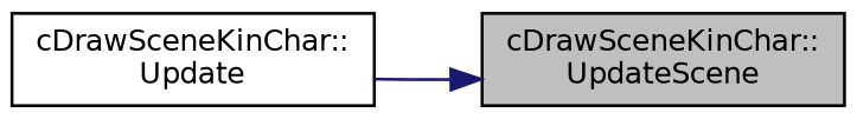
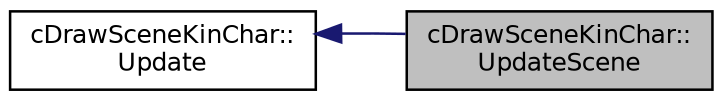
  digraph {
    rankdir=RL
    node [color=black fontname=Helvetica fontsize=10 shape=record style=filled]
    n1 [fillcolor=grey75 fontcolor=black height=0.2 label="cDrawSceneKinChar::\lUpdateScene" width=0.4]
    n2 [fillcolor=white height=0.2 label="cDrawSceneKinChar::\lUpdate" width=0.4]
-   n1 -> n2 [color=midnightblue dir=back fontname=Helvetica fontsize=10 labelfontname=Helvetica labelfontsize=10 style=solid]
+   n2 -> n1 [color=midnightblue dir=back fontname=Helvetica fontsize=10 labelfontname=Helvetica labelfontsize=10 style=solid]
  }
